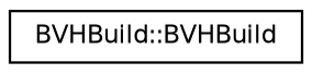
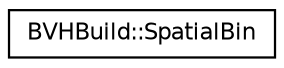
  digraph {
    rankdir=LR
-   n1 [color=black fillcolor=white fontname=Helvetica fontsize=10 height=0.2 label="BVHBuild::BVHBuild" shape=record style=filled width=0.4]
+   n1 [color=black fillcolor=white fontname=Helvetica fontsize=10 height=0.2 label="BVHBuild::SpatialBin" shape=record style=filled width=0.4]
  }
